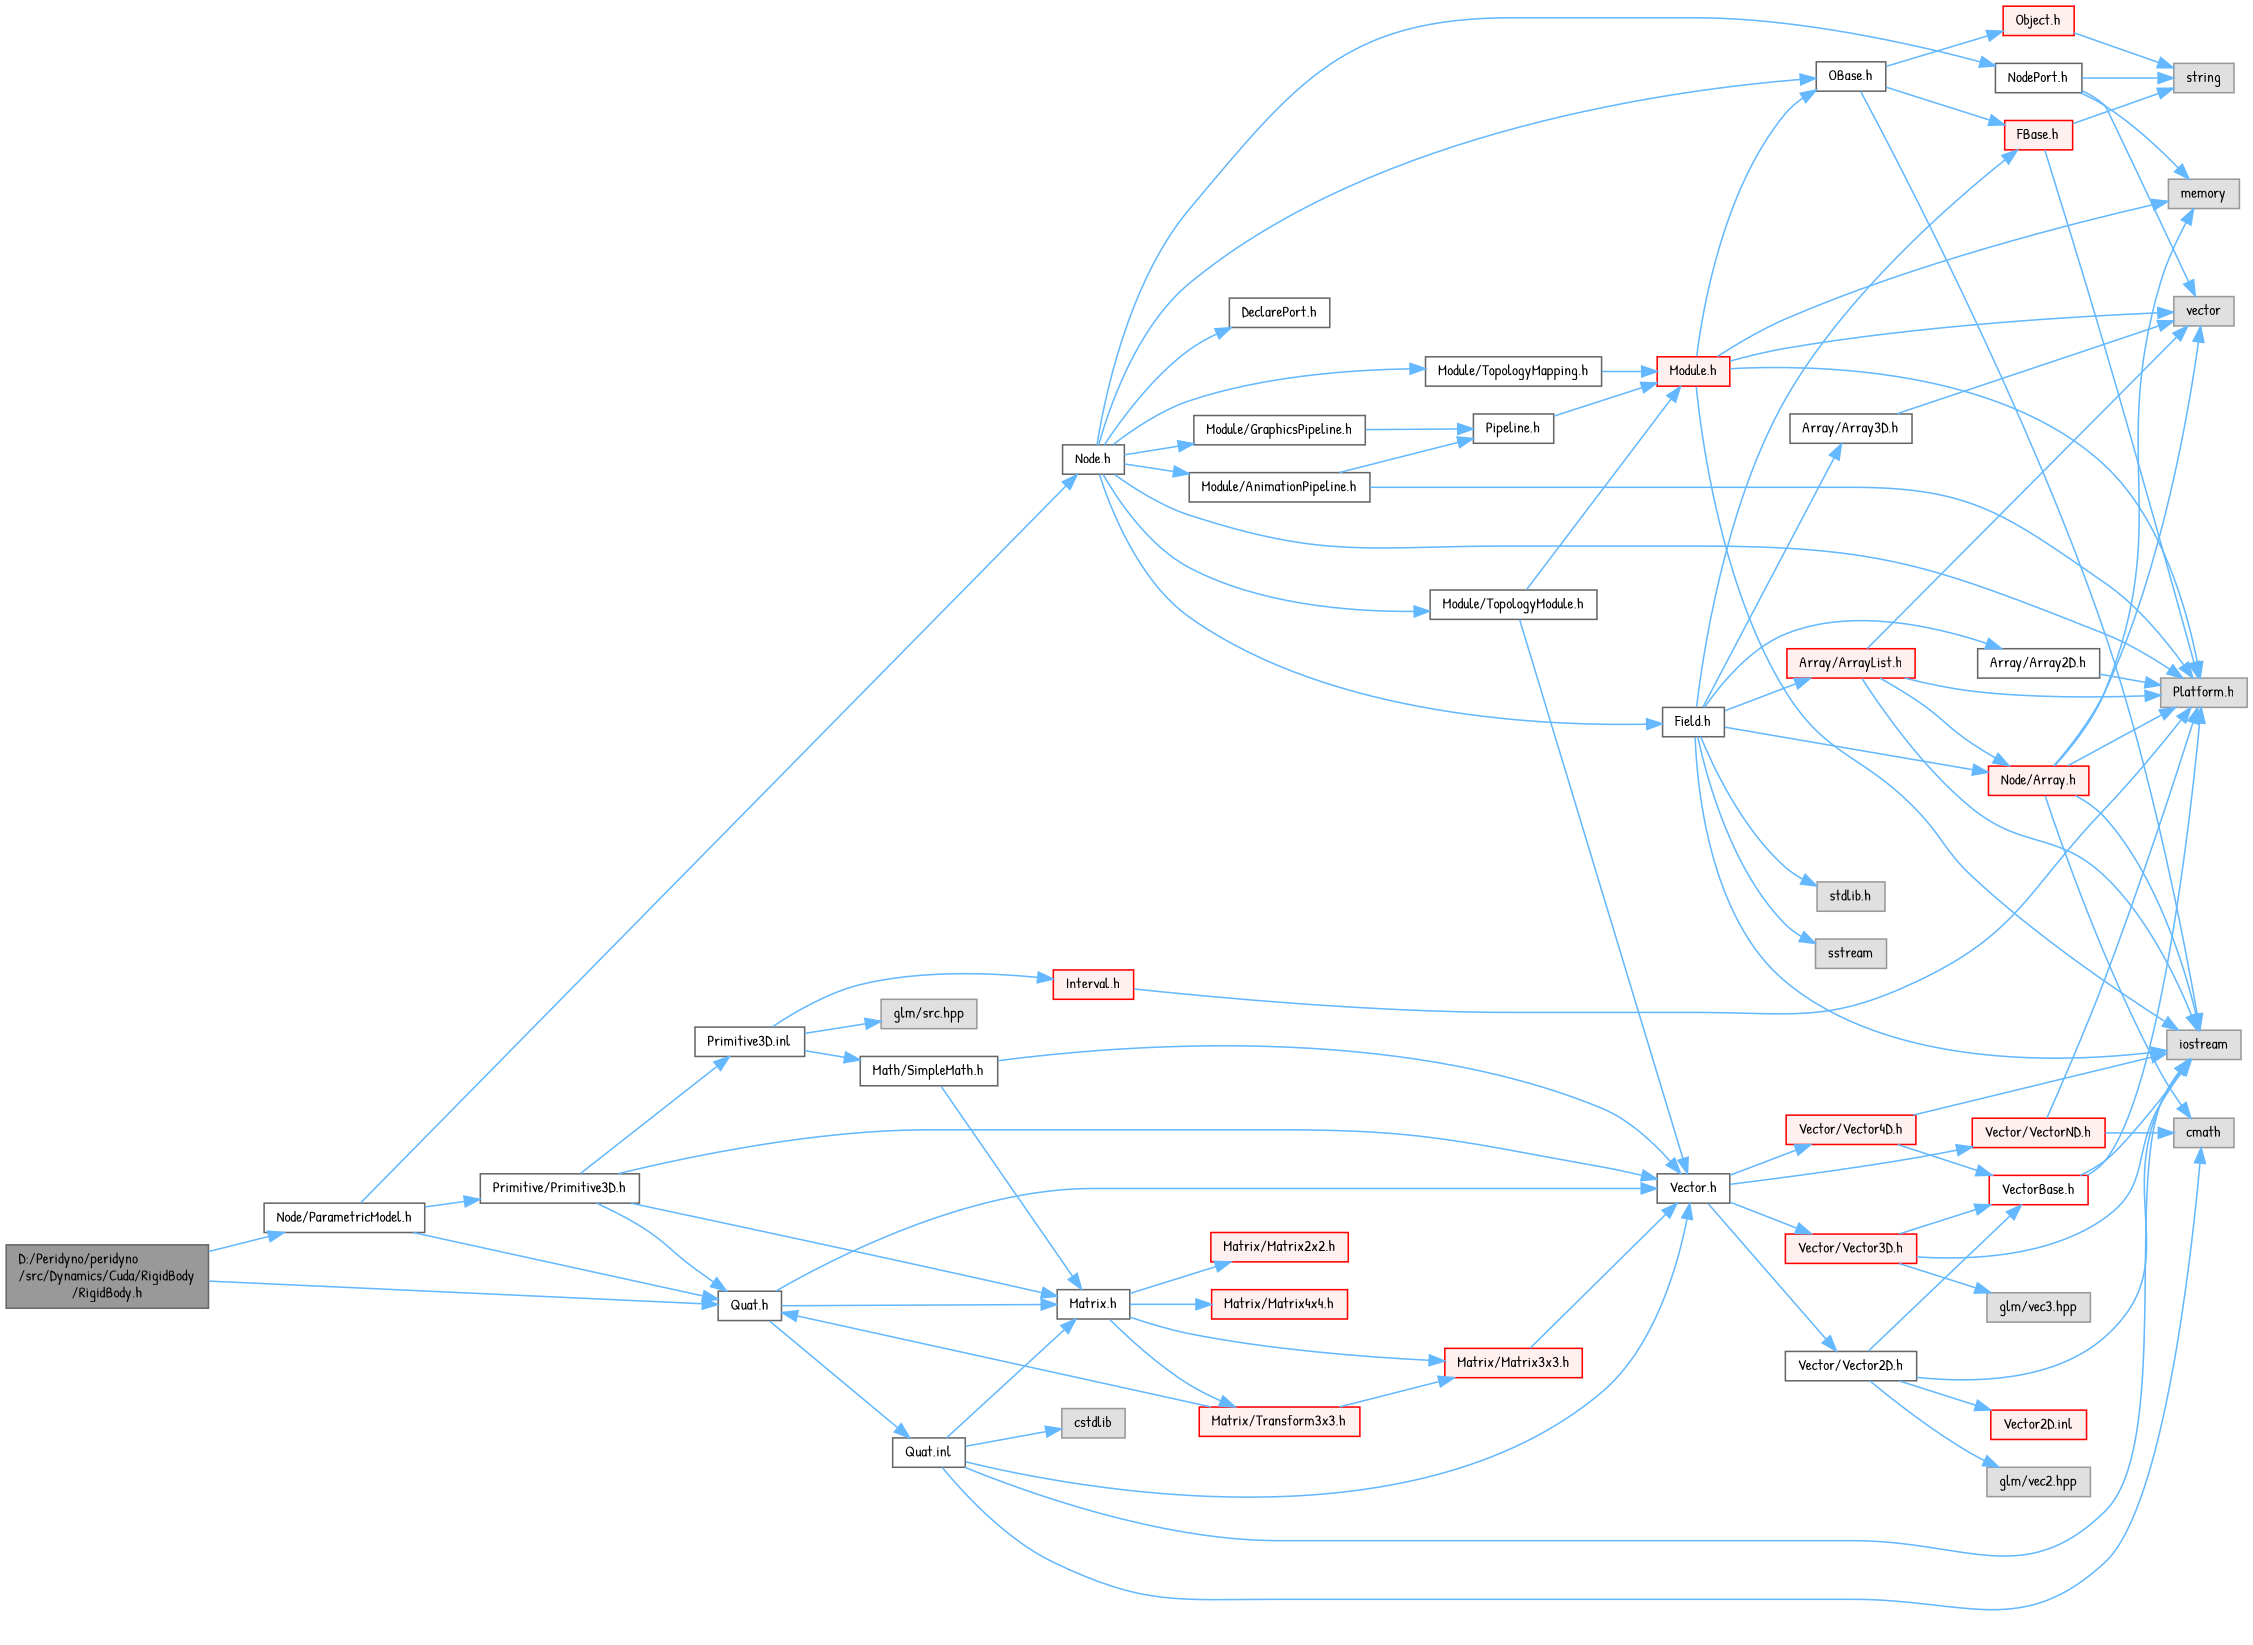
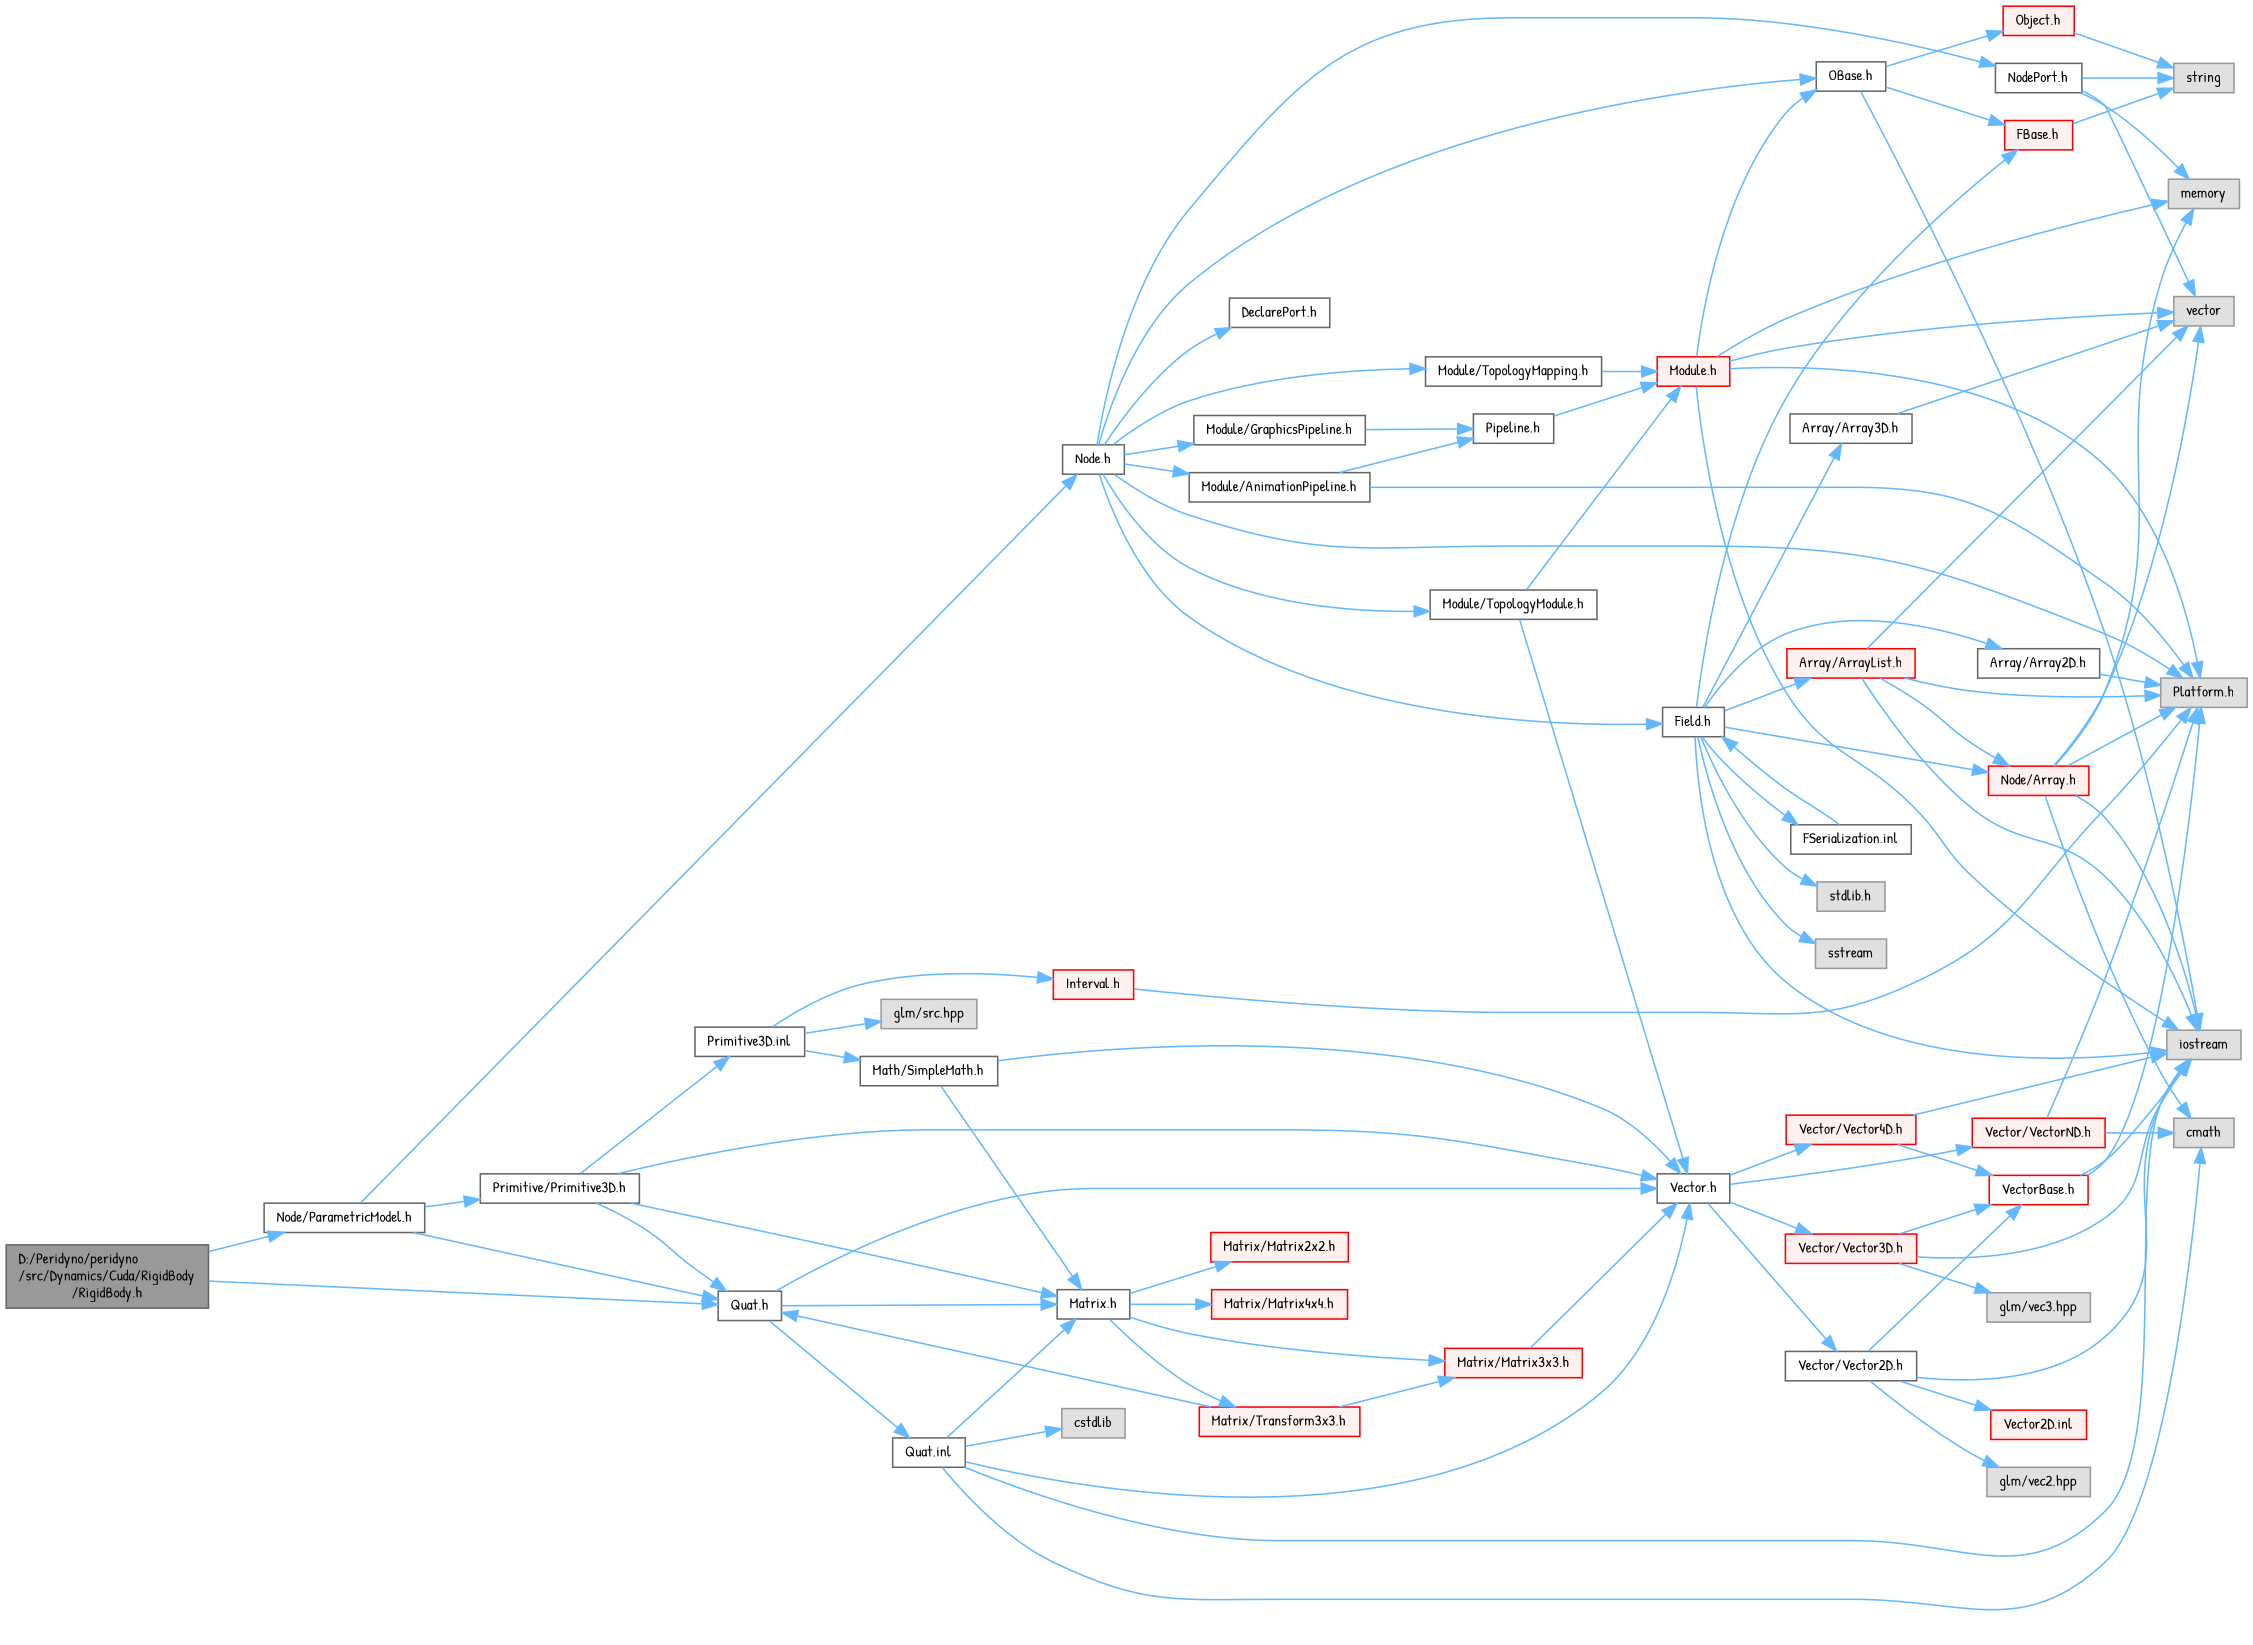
  digraph {
    fontname="Patrick Hand"
    rankdir=LR
    node [color=grey40 fillcolor=white fontname="Patrick Hand" fontsize=10 shape=box style=filled]
    edge [color=steelblue1 fontname="Patrick Hand" fontsize=10 labelfontname=Helvetica labelfontsize=10 style=solid]
    n1 [color=gray40 fillcolor=grey60 fontcolor=black height=0.2 label="D:/Peridyno/peridyno\l/src/Dynamics/Cuda/RigidBody\l/RigidBody.h" width=0.4]
    n2 [height=0.2 label="Node/ParametricModel.h" width=0.4]
    n3 [height=0.2 label="Quat.h" width=0.4]
    n4 [height=0.2 label="Node.h" width=0.4]
    n5 [height=0.2 label="Primitive/Primitive3D.h" width=0.4]
    n6 [height=0.2 label="Vector.h" width=0.4]
    n7 [height=0.2 label="Matrix.h" width=0.4]
    n8 [height=0.2 label="Quat.inl" width=0.4]
    n9 [height=0.2 label="OBase.h" width=0.4]
    n10 [color=grey60 fillcolor="#E0E0E0" height=0.2 label="Platform.h" width=0.4]
    n11 [height=0.2 label="Field.h" width=0.4]
    n12 [height=0.2 label="DeclarePort.h" width=0.4]
    n13 [height=0.2 label="NodePort.h" width=0.4]
    n14 [height=0.2 label="Module/TopologyModule.h" width=0.4]
    n15 [height=0.2 label="Module/TopologyMapping.h" width=0.4]
    n16 [height=0.2 label="Module/AnimationPipeline.h" width=0.4]
    n17 [height=0.2 label="Module/GraphicsPipeline.h" width=0.4]
    n18 [height=0.2 label="Primitive3D.inl" width=0.4]
    n19 [color=grey60 fillcolor="#E0E0E0" height=0.2 label=iostream width=0.4]
    n20 [color=red fillcolor="#FFF0F0" height=0.2 label="FBase.h" width=0.4]
    n21 [color=red fillcolor="#FFF0F0" height=0.2 label="Object.h" width=0.4]
    n22 [color=grey60 fillcolor="#E0E0E0" height=0.2 label="stdlib.h" width=0.4]
    n23 [color=grey60 fillcolor="#E0E0E0" height=0.2 label=sstream width=0.4]
    n24 [color=red fillcolor="#FFF0F0" height=0.2 label="Node/Array.h" width=0.4]
    n25 [height=0.2 label="Array/Array2D.h" width=0.4]
    n26 [height=0.2 label="Array/Array3D.h" width=0.4]
    n27 [color=red fillcolor="#FFF0F0" height=0.2 label="Array/ArrayList.h" width=0.4]
+   n28 [height=0.2 label="FSerialization.inl" width=0.4]
    n29 [color=grey60 fillcolor="#E0E0E0" height=0.2 label=string width=0.4]
    n30 [color=grey60 fillcolor="#E0E0E0" height=0.2 label=vector width=0.4]
    n31 [color=grey60 fillcolor="#E0E0E0" height=0.2 label=memory width=0.4]
    n32 [color=red fillcolor="#FFF0F0" height=0.2 label="Module.h" width=0.4]
    n33 [height=0.2 label="Pipeline.h" width=0.4]
    n34 [color=grey60 fillcolor="#E0E0E0" height=0.2 label=cmath width=0.4]
    n35 [height=0.2 label="Vector/Vector2D.h" width=0.4]
    n36 [color=red fillcolor="#FFF0F0" height=0.2 label="Vector/Vector3D.h" width=0.4]
    n37 [color=red fillcolor="#FFF0F0" height=0.2 label="Vector/Vector4D.h" width=0.4]
    n38 [color=red fillcolor="#FFF0F0" height=0.2 label="Vector/VectorND.h" width=0.4]
    n39 [color=grey60 fillcolor="#E0E0E0" height=0.2 label="glm/vec2.hpp" width=0.4]
    n40 [color=red height=0.2 label="VectorBase.h" width=0.4]
    n41 [color=red fillcolor="#FFF0F0" height=0.2 label="Vector2D.inl" width=0.4]
    n42 [color=grey60 fillcolor="#E0E0E0" height=0.2 label="glm/vec3.hpp" width=0.4]
    n43 [color=red fillcolor="#FFF0F0" height=0.2 label="Matrix/Matrix2x2.h" width=0.4]
    n44 [color=red fillcolor="#FFF0F0" height=0.2 label="Matrix/Matrix3x3.h" width=0.4]
    n45 [color=red fillcolor="#FFF0F0" height=0.2 label="Matrix/Matrix4x4.h" width=0.4]
    n46 [color=red fillcolor="#FFF0F0" height=0.2 label="Matrix/Transform3x3.h" width=0.4]
    n47 [color=grey60 fillcolor="#E0E0E0" height=0.2 label=cstdlib width=0.4]
    n48 [height=0.2 label="Math/SimpleMath.h" width=0.4]
    n49 [color=red fillcolor="#FFF0F0" height=0.2 label="Interval.h" width=0.4]
    n50 [color=grey60 fillcolor="#E0E0E0" height=0.2 label="glm/src.hpp" width=0.4]
    n1 -> n2
    n1 -> n3
    n2 -> n3
    n2 -> n4
    n2 -> n5
    n3 -> n6
    n3 -> n7
    n3 -> n8
    n4 -> n9
    n4 -> n10
    n4 -> n11
    n4 -> n12
    n4 -> n13
    n4 -> n14
    n4 -> n15
    n4 -> n16
    n4 -> n17
    n5 -> n3
    n5 -> n6
    n5 -> n7
    n5 -> n18
    n6 -> n35
    n6 -> n36
    n6 -> n37
    n6 -> n38
    n7 -> n43
    n7 -> n44
    n7 -> n45
    n7 -> n46
    n8 -> n6
    n8 -> n7
    n8 -> n19
    n8 -> n34
    n8 -> n47
    n9 -> n19
    n9 -> n20
    n9 -> n21
    n11 -> n19
    n11 -> n20
    n11 -> n22
    n11 -> n23
    n11 -> n24
    n11 -> n25
    n11 -> n26
    n11 -> n27
+   n11 -> n28
    n13 -> n29
    n13 -> n30
    n13 -> n31
    n14 -> n6
    n14 -> n32
    n15 -> n32
    n16 -> n10
    n16 -> n33
    n17 -> n33
    n18 -> n48
    n18 -> n49
    n18 -> n50
-   n20 -> n10
    n20 -> n29
    n21 -> n29
    n24 -> n10
    n24 -> n19
    n24 -> n30
    n24 -> n31
    n24 -> n34
    n25 -> n10
    n26 -> n30
    n27 -> n10
    n27 -> n19
    n27 -> n24
    n27 -> n30
+   n28 -> n11
    n32 -> n9
    n32 -> n10
    n32 -> n19
    n32 -> n30
    n32 -> n31
    n33 -> n32
    n35 -> n19
    n35 -> n39
    n35 -> n40
    n35 -> n41
    n36 -> n19
    n36 -> n40
    n36 -> n42
    n37 -> n19
    n37 -> n40
    n38 -> n10
    n38 -> n34
    n40 -> n10
    n40 -> n19
    n44 -> n6
    n46 -> n3
    n46 -> n44
    n48 -> n6
    n48 -> n7
    n49 -> n10
  }
